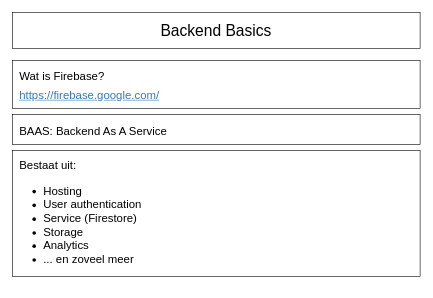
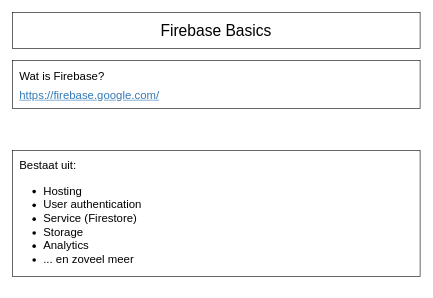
  <mxCell id="0" />
  <mxCell id="1" parent="0" />
- <mxCell id="2" value="Backend Basics" style="rounded=0;whiteSpace=wrap;html=1;fontSize=26;" parent="1" vertex="1"><mxGeometry x="20" y="20" width="680" height="60" as="geometry" /></mxCell>
+ <mxCell id="2" value="Firebase Basics" style="rounded=0;whiteSpace=wrap;html=1;fontSize=26;" parent="1" vertex="1"><mxGeometry x="20" y="20" width="680" height="60" as="geometry" /></mxCell>
  <mxCell id="3" value="&lt;font&gt;&lt;span style=&quot;font-size: 19px&quot;&gt;Wat is Firebase?&lt;/span&gt;&lt;br&gt;&lt;font color=&quot;#337ab7&quot;&gt;&lt;span style=&quot;font-size: 19px&quot;&gt;&lt;u&gt;https://firebase.google.com/&lt;/u&gt;&lt;/span&gt;&lt;/font&gt;&lt;br&gt;&lt;/font&gt;" style="rounded=0;whiteSpace=wrap;html=1;fontSize=26;align=left;spacingLeft=10;" parent="1" vertex="1"><mxGeometry x="20" y="100" width="680" height="80" as="geometry" /></mxCell>
  <mxCell id="4" value="&lt;font style=&quot;font-size: 19px&quot;&gt;&lt;font style=&quot;font-size: 19px&quot;&gt;Bestaat uit:&lt;br&gt;&lt;ul&gt;&lt;li&gt;&lt;font style=&quot;font-size: 19px&quot;&gt;&lt;font style=&quot;font-size: 19px&quot;&gt;Hosting&lt;/font&gt;&lt;/font&gt;&lt;/li&gt;&lt;li&gt;&lt;font style=&quot;font-size: 19px&quot;&gt;&lt;font style=&quot;font-size: 19px&quot;&gt;User authentication&lt;/font&gt;&lt;/font&gt;&lt;/li&gt;&lt;li&gt;&lt;font style=&quot;font-size: 19px&quot;&gt;&lt;font style=&quot;font-size: 19px&quot;&gt;Service (Firestore)&lt;/font&gt;&lt;/font&gt;&lt;/li&gt;&lt;li&gt;&lt;font style=&quot;font-size: 19px&quot;&gt;&lt;font style=&quot;font-size: 19px&quot;&gt;Storage&lt;/font&gt;&lt;/font&gt;&lt;/li&gt;&lt;li&gt;&lt;font style=&quot;font-size: 19px&quot;&gt;&lt;font style=&quot;font-size: 19px&quot;&gt;Analytics&lt;/font&gt;&lt;/font&gt;&lt;/li&gt;&lt;li&gt;&lt;font style=&quot;font-size: 19px&quot;&gt;&lt;font style=&quot;font-size: 19px&quot;&gt;... en zoveel meer&lt;/font&gt;&lt;/font&gt;&lt;/li&gt;&lt;/ul&gt;&lt;/font&gt;&lt;br&gt;&lt;/font&gt;" style="rounded=0;whiteSpace=wrap;html=1;fontSize=26;align=left;spacingLeft=10;verticalAlign=top;" parent="1" vertex="1"><mxGeometry x="20" y="250" width="680" height="210" as="geometry" /></mxCell>
- <mxCell id="5" value="&lt;font&gt;&lt;span style=&quot;font-size: 19px&quot;&gt;BAAS: Backend As A Service&lt;/span&gt;&lt;br&gt;&lt;/font&gt;" style="rounded=0;whiteSpace=wrap;html=1;fontSize=26;align=left;spacingLeft=10;" parent="1" vertex="1"><mxGeometry x="20" y="190" width="680" height="50" as="geometry" /></mxCell>
